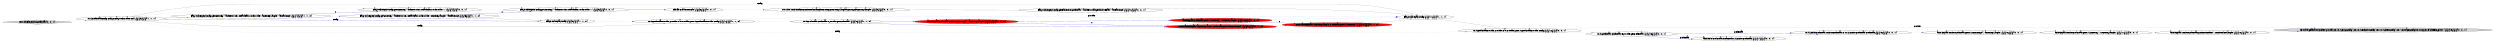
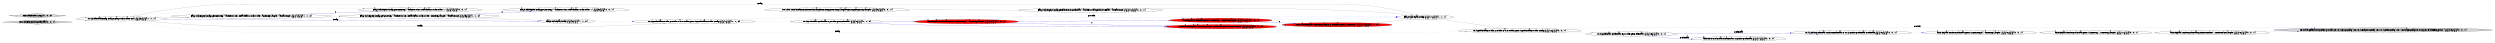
  digraph {
    rankdir=LR
    node [fillcolor=white shape=ellipse style=filled]
    edge [color=blue style=dotted]
    n1 [fillcolor=lightgray label="s3Module.getAmazonS3Client(provider,new AWSProxyConfig(),new AWSEndpointConfig(),new AWSClientConfig(),new S3StorageConfig(new NoopServerSideEncryption()))@@@19@@@['0', '0', '1']"]
    n2 [label="EasyMock.expect(config.getSecretKey()).andReturn(new DefaultPasswordProvider(\"secretKeySample\")).atLeastOnce()@@@5@@@['1', '1', '0']"]
    n3 [label="EasyMock.replay(config)@@@6@@@['1', '1', '0']"]
    n4 [label="EasyMock.expect(config.getSecretKey()).andReturn(new DefaultPasswordProvider(\"\"))@@@5@@@['0', '0', '1']"]
    n5 [label="AWSCredentialsProvider provider = awsModule.getAWSCredentialsProvider(config)@@@7@@@['1', '1', '0']"]
-   n6 [label="File file = folder.newFile()@@@6@@@['0', '0', '1']"]
    n7 [label="out.write(\"sessionToken=sessionTokenSamplesecretKey=secretKeySampleaccessKey=accessKeySample\")@@@8@@@['0', '0', '1']"]
    n8 [label="EasyMock.expect(config.getFileSessionCredentials()).andReturn(file.getAbsolutePath()).atLeastOnce()@@@10@@@['0', '0', '1']"]
    n9 [label="EasyMock.replay(config)@@@11@@@['1', '1', '1']"]
    n10 [label="AWSCredentials credentials = provider.getCredentials()@@@8@@@['1', '1', '0']"]
    n11 [label="AWSCredentialsProvider provider = awsModule.getAWSCredentialsProvider(config)@@@12@@@['0', '0', '1']"]
    n12 [fillcolor=red label="assertEquals(credentials.getAWSAccessKeyId(),\"accessKeySample\")@@@9@@@['1', '0', '0']"]
    n13 [fillcolor=red label="Assert.assertEquals(\"accessKeySample\",credentials.getAWSAccessKeyId())@@@9@@@['0', '1', '0']"]
    n14 [label="assertEquals(sessionCredentials.getAWSAccessKeyId(),\"accessKeySample\")@@@16@@@['0', '0', '1']"]
    n15 [label="assertEquals(sessionCredentials.getAWSSecretKey(),\"secretKeySample\")@@@17@@@['0', '0', '1']"]
    n16 [label="assertEquals(sessionCredentials.getSessionToken(),\"sessionTokenSample\")@@@18@@@['0', '0', '1']"]
    n17 [fillcolor=red label="assertEquals(credentials.getAWSSecretKey(),\"secretKeySample\")@@@10@@@['1', '0', '0']"]
    n18 [fillcolor=red label="Assert.assertEquals(\"secretKeySample\",credentials.getAWSSecretKey())@@@10@@@['0', '1', '0']"]
    n19 [label="AWSSessionCredentials sessionCredentials = (AWSSessionCredentials)credentials@@@15@@@['0', '0', '1']"]
+   n20 [fillcolor=lightgray label="testWithFixedAWSKeys['1', '0', '0']" shape=diamond]
    n21 [label="AWSCredentialsConfig config = EasyMock.createMock()@@@3@@@['1', '1', '1']"]
    n22 [label="EasyMock.expect(config.getAccessKey()).andReturn(new DefaultPasswordProvider(\"\"))@@@4@@@['0', '0', '1']"]
    n23 [label="EasyMock.expect(config.getAccessKey()).andReturn(new DefaultPasswordProvider(\"accessKeySample\")).atLeastOnce()@@@4@@@['1', '1', '0']"]
    n24 [label="AWSCredentials credentials = provider.getCredentials()@@@13@@@['0', '0', '1']"]
    n25 [label="assertTrue(credentials instanceof AWSSessionCredentials)@@@14@@@['0', '0', '1']"]
    n26 [fillcolor=lightgray label="testWithFileSessionCredentials['0', '0', '1']" shape=diamond]
    n2 -> n3 [color=gray40 style=solid]
    n2 -> n4 [label=0 style=solid]
    n3 -> n5
-   n4 -> n6 [style=solid]
    n5 -> n9 [label=provider]
    n5 -> n10 [color=gray40]
-   n6 -> n7
    n7 -> n8 [color=gray40 style=solid]
    n8 -> n9 [color=gray40 style=solid]
    n9 -> n11 [color=gray40 style=solid]
    n10 -> n12 [style=solid]
    n10 -> n13 [style=solid]
    n11 -> n1 [label=provider]
    n11 -> n24 [color=gray40]
    n12 -> n13 [label=0 style=solid]
    n12 -> n17 [style=solid]
    n13 -> n18
    n14 -> n15 [color=gray40]
    n15 -> n16 [color=gray40]
    n16 -> n1
    n17 -> n9
    n17 -> n18 [label=0 style=solid]
    n18 -> n9 [color=gray40 style=solid]
    n19 -> n14
+   n20 -> n21 [color=gray40]
    n21 -> n3 [label=config style=solid]
    n21 -> n5 [color=gray40 label=config style=solid]
    n21 -> n9 [color=gray40 label=config style=solid]
    n21 -> n11 [color=gray40 label=config]
    n21 -> n22 [color=gray40]
    n21 -> n23 [color=gray40 style=solid]
    n22 -> n4 [color=gray40]
    n23 -> n2
    n23 -> n22 [label=0 style=solid]
    n24 -> n19 [label=credentials style=solid]
    n24 -> n25
    n24 -> n25 [label=credentials style=solid]
    n25 -> n19
    n26 -> n21 [color=gray40]
  }
